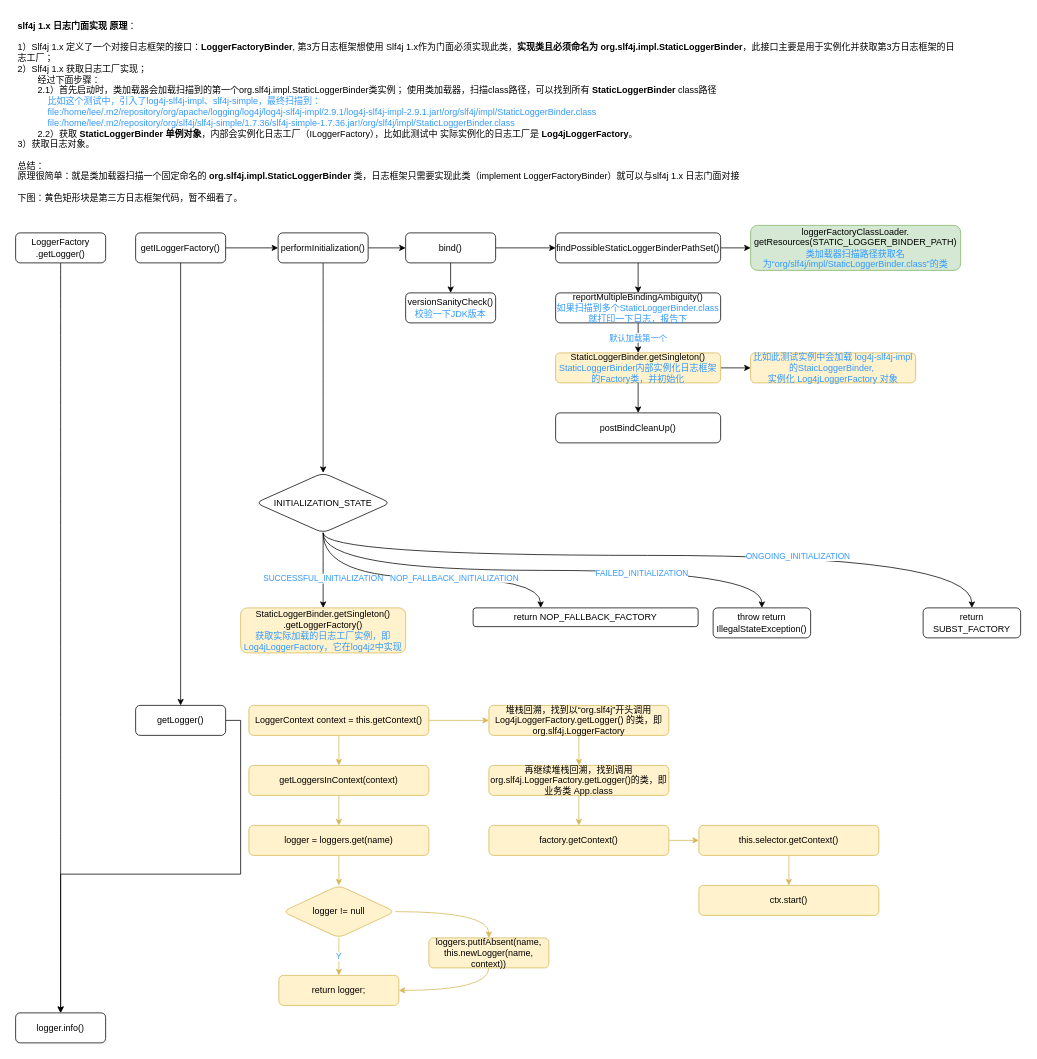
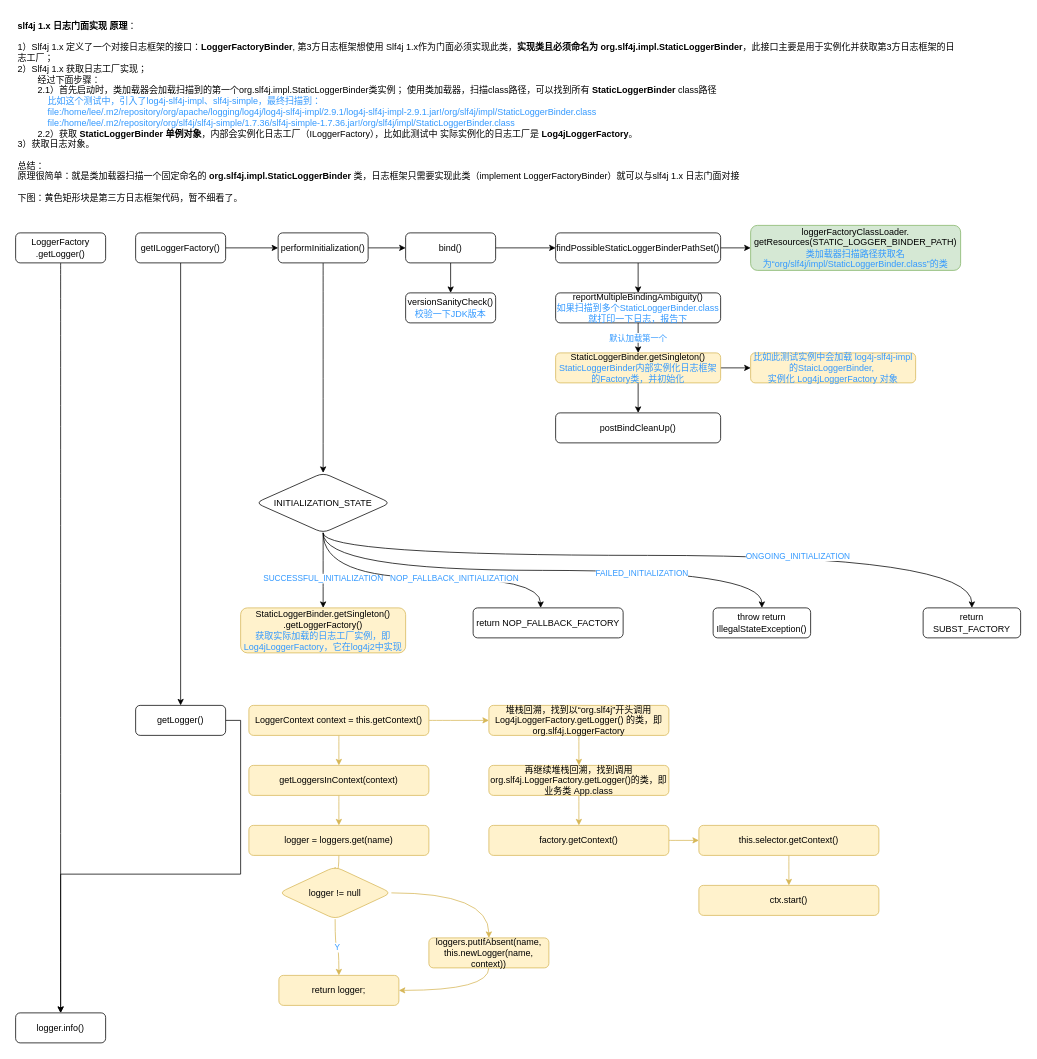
  <mxCell id="0" />
  <mxCell id="1" parent="0" />
  <mxCell id="2" value="" style="edgeStyle=orthogonalEdgeStyle;curved=1;orthogonalLoop=1;jettySize=auto;html=1;fontColor=#3399FF;" parent="1" source="3" target="49" edge="1"><mxGeometry relative="1" as="geometry" /></mxCell>
  <mxCell id="3" value="LoggerFactory&lt;br&gt;.getLogger()" style="rounded=1;whiteSpace=wrap;html=1;" parent="1" vertex="1"><mxGeometry x="20" y="310" width="120" height="40" as="geometry" /></mxCell>
  <mxCell id="4" value="" style="edgeStyle=orthogonalEdgeStyle;rounded=0;orthogonalLoop=1;jettySize=auto;html=1;" parent="1" source="6" target="9" edge="1"><mxGeometry relative="1" as="geometry" /></mxCell>
  <mxCell id="5" value="" style="edgeStyle=orthogonalEdgeStyle;rounded=0;orthogonalLoop=1;jettySize=auto;html=1;fontColor=#3399FF;" edge="1" parent="1" source="6" target="61"><mxGeometry relative="1" as="geometry" /></mxCell>
  <mxCell id="6" value="getILoggerFactory()" style="rounded=1;whiteSpace=wrap;html=1;" parent="1" vertex="1"><mxGeometry x="180" y="310" width="120" height="40" as="geometry" /></mxCell>
  <mxCell id="7" value="" style="edgeStyle=orthogonalEdgeStyle;rounded=0;orthogonalLoop=1;jettySize=auto;html=1;" parent="1" source="9" target="19" edge="1"><mxGeometry relative="1" as="geometry" /></mxCell>
  <mxCell id="8" style="edgeStyle=orthogonalEdgeStyle;orthogonalLoop=1;jettySize=auto;html=1;exitX=0.5;exitY=1;exitDx=0;exitDy=0;fontColor=#3399FF;curved=1;" parent="1" source="9" target="16" edge="1"><mxGeometry relative="1" as="geometry" /></mxCell>
  <mxCell id="9" value="performInitialization()" style="rounded=1;whiteSpace=wrap;html=1;" parent="1" vertex="1"><mxGeometry x="370" y="310" width="120" height="40" as="geometry" /></mxCell>
  <mxCell id="10" value="SUCCESSFUL_INITIALIZATION" style="edgeStyle=orthogonalEdgeStyle;curved=1;orthogonalLoop=1;jettySize=auto;html=1;exitX=0.5;exitY=1;exitDx=0;exitDy=0;entryX=0.5;entryY=0;entryDx=0;entryDy=0;fontColor=#3399FF;" parent="1" source="16" target="32" edge="1"><mxGeometry x="0.218" relative="1" as="geometry"><mxPoint as="offset" /></mxGeometry></mxCell>
  <mxCell id="11" value="NOP_FALLBACK_INITIALIZATION" style="edgeStyle=orthogonalEdgeStyle;curved=1;orthogonalLoop=1;jettySize=auto;html=1;exitX=0.5;exitY=1;exitDx=0;exitDy=0;fontColor=#3399FF;" parent="1" source="16" target="33" edge="1"><mxGeometry x="0.209" relative="1" as="geometry"><Array as="points"><mxPoint x="430" y="770" /><mxPoint x="720" y="770" /></Array><mxPoint x="-1" as="offset" /></mxGeometry></mxCell>
  <mxCell id="12" style="edgeStyle=orthogonalEdgeStyle;curved=1;orthogonalLoop=1;jettySize=auto;html=1;exitX=0.5;exitY=1;exitDx=0;exitDy=0;entryX=0.5;entryY=0;entryDx=0;entryDy=0;fontColor=#3399FF;" parent="1" source="16" target="34" edge="1"><mxGeometry relative="1" as="geometry"><Array as="points"><mxPoint x="430" y="760" /><mxPoint x="1015" y="760" /></Array></mxGeometry></mxCell>
  <mxCell id="13" value="FAILED_INITIALIZATION" style="edgeLabel;html=1;align=center;verticalAlign=middle;resizable=0;points=[];fontColor=#3399FF;" parent="12" vertex="1" connectable="0"><mxGeometry x="0.384" y="-3" relative="1" as="geometry"><mxPoint as="offset" /></mxGeometry></mxCell>
  <mxCell id="14" style="edgeStyle=orthogonalEdgeStyle;curved=1;orthogonalLoop=1;jettySize=auto;html=1;exitX=0.5;exitY=1;exitDx=0;exitDy=0;entryX=0.5;entryY=0;entryDx=0;entryDy=0;fontColor=#3399FF;" parent="1" source="16" target="35" edge="1"><mxGeometry relative="1" as="geometry"><Array as="points"><mxPoint x="430" y="740" /><mxPoint x="1295" y="740" /></Array></mxGeometry></mxCell>
  <mxCell id="15" value="ONGOING_INITIALIZATION" style="edgeLabel;html=1;align=center;verticalAlign=middle;resizable=0;points=[];fontColor=#3399FF;" parent="14" vertex="1" connectable="0"><mxGeometry x="0.371" relative="1" as="geometry"><mxPoint as="offset" /></mxGeometry></mxCell>
  <mxCell id="16" value="INITIALIZATION_STATE" style="rhombus;whiteSpace=wrap;html=1;rounded=1;" parent="1" vertex="1"><mxGeometry x="340" y="630" width="180" height="80" as="geometry" /></mxCell>
  <mxCell id="17" value="" style="edgeStyle=orthogonalEdgeStyle;rounded=0;orthogonalLoop=1;jettySize=auto;html=1;" parent="1" source="19" target="22" edge="1"><mxGeometry relative="1" as="geometry" /></mxCell>
  <mxCell id="18" value="" style="edgeStyle=orthogonalEdgeStyle;rounded=0;orthogonalLoop=1;jettySize=auto;html=1;fontColor=#3399FF;" parent="1" source="19" target="31" edge="1"><mxGeometry relative="1" as="geometry" /></mxCell>
  <mxCell id="19" value="bind()" style="rounded=1;whiteSpace=wrap;html=1;" parent="1" vertex="1"><mxGeometry x="540" y="310" width="120" height="40" as="geometry" /></mxCell>
  <mxCell id="20" value="" style="edgeStyle=orthogonalEdgeStyle;rounded=0;orthogonalLoop=1;jettySize=auto;html=1;" parent="1" source="22" target="23" edge="1"><mxGeometry relative="1" as="geometry" /></mxCell>
  <mxCell id="21" value="" style="edgeStyle=orthogonalEdgeStyle;rounded=0;orthogonalLoop=1;jettySize=auto;html=1;fontColor=#3399FF;" parent="1" source="22" target="25" edge="1"><mxGeometry relative="1" as="geometry" /></mxCell>
  <mxCell id="22" value="findPossibleStaticLoggerBinderPathSet()" style="rounded=1;whiteSpace=wrap;html=1;" parent="1" vertex="1"><mxGeometry x="740" y="310" width="220" height="40" as="geometry" /></mxCell>
  <mxCell id="23" value="loggerFactoryClassLoader.&lt;br&gt;getResources(STATIC_LOGGER_BINDER_PATH)&lt;br&gt;&lt;font color=&quot;#3399ff&quot;&gt;类加载器扫描路径获取名为“org/slf4j/impl/StaticLoggerBinder.class”的类&lt;/font&gt;" style="rounded=1;whiteSpace=wrap;html=1;fillColor=#d5e8d4;strokeColor=#82b366;" parent="1" vertex="1"><mxGeometry x="1000" y="300" width="280" height="60" as="geometry" /></mxCell>
  <mxCell id="24" value="默认加载第一个" style="edgeStyle=orthogonalEdgeStyle;rounded=0;orthogonalLoop=1;jettySize=auto;html=1;fontColor=#3399FF;" parent="1" source="25" target="28" edge="1"><mxGeometry relative="1" as="geometry" /></mxCell>
  <mxCell id="25" value="reportMultipleBindingAmbiguity()&lt;br&gt;&lt;font color=&quot;#3399ff&quot;&gt;如果扫描到多个StaticLoggerBinder.class就打印一下日志，报告下&lt;/font&gt;" style="rounded=1;whiteSpace=wrap;html=1;" parent="1" vertex="1"><mxGeometry x="740" y="390" width="220" height="40" as="geometry" /></mxCell>
  <mxCell id="26" value="" style="edgeStyle=orthogonalEdgeStyle;rounded=0;orthogonalLoop=1;jettySize=auto;html=1;fontColor=#3399FF;" parent="1" source="28" target="29" edge="1"><mxGeometry relative="1" as="geometry" /></mxCell>
  <mxCell id="27" value="" style="edgeStyle=orthogonalEdgeStyle;rounded=0;orthogonalLoop=1;jettySize=auto;html=1;fontColor=#3399FF;" parent="1" source="28" target="30" edge="1"><mxGeometry relative="1" as="geometry" /></mxCell>
  <mxCell id="28" value="StaticLoggerBinder.getSingleton()&lt;br&gt;&lt;font color=&quot;#3399ff&quot;&gt;StaticLoggerBinder内部实例化日志框架的Factory类，并初始化&lt;/font&gt;" style="rounded=1;whiteSpace=wrap;html=1;fillColor=#fff2cc;strokeColor=#d6b656;" parent="1" vertex="1"><mxGeometry x="740" y="470" width="220" height="40" as="geometry" /></mxCell>
  <mxCell id="29" value="&lt;font color=&quot;#3399ff&quot;&gt;比如此测试实例中会加载 log4j-slf4j-impl 的StaicLoggerBinder,&amp;nbsp;&lt;br&gt;实例化&amp;nbsp;Log4jLoggerFactory 对象&lt;/font&gt;" style="rounded=1;whiteSpace=wrap;html=1;fillColor=#fff2cc;strokeColor=#d6b656;" parent="1" vertex="1"><mxGeometry x="1000" y="470" width="220" height="40" as="geometry" /></mxCell>
  <mxCell id="30" value="postBindCleanUp()" style="rounded=1;whiteSpace=wrap;html=1;" parent="1" vertex="1"><mxGeometry x="740" y="550" width="220" height="40" as="geometry" /></mxCell>
  <mxCell id="31" value="versionSanityCheck()&lt;br&gt;&lt;font color=&quot;#3399ff&quot;&gt;校验一下JDK版本&lt;/font&gt;" style="rounded=1;whiteSpace=wrap;html=1;" parent="1" vertex="1"><mxGeometry x="540" y="390" width="120" height="40" as="geometry" /></mxCell>
  <mxCell id="32" value="StaticLoggerBinder.getSingleton()&lt;br&gt;.getLoggerFactory()&lt;br&gt;&lt;font color=&quot;#3399ff&quot;&gt;获取实际加载的日志工厂实例，即 Log4jLoggerFactory，它在log4j2中实现&lt;/font&gt;" style="rounded=1;whiteSpace=wrap;html=1;fillColor=#fff2cc;strokeColor=#d6b656;" parent="1" vertex="1"><mxGeometry x="320" y="810" width="220" height="60" as="geometry" /></mxCell>
- <mxCell id="33" value="return&amp;nbsp;NOP_FALLBACK_FACTORY" style="rounded=1;whiteSpace=wrap;html=1;" parent="1" vertex="1"><mxGeometry x="630" y="810" width="300" height="25" as="geometry" /></mxCell>
+ <mxCell id="33" value="return&amp;nbsp;NOP_FALLBACK_FACTORY" style="rounded=1;whiteSpace=wrap;html=1;" parent="1" vertex="1"><mxGeometry x="630" y="810" width="200" height="40" as="geometry" /></mxCell>
  <mxCell id="34" value="throw return IllegalStateException()" style="rounded=1;whiteSpace=wrap;html=1;" parent="1" vertex="1"><mxGeometry x="950" y="810" width="130" height="40" as="geometry" /></mxCell>
  <mxCell id="35" value="return SUBST_FACTORY" style="rounded=1;whiteSpace=wrap;html=1;" parent="1" vertex="1"><mxGeometry x="1230" y="810" width="130" height="40" as="geometry" /></mxCell>
  <mxCell id="36" value="" style="edgeStyle=orthogonalEdgeStyle;curved=1;orthogonalLoop=1;jettySize=auto;html=1;fontColor=#3399FF;fillColor=#fff2cc;strokeColor=#d6b656;" parent="1" source="38" target="40" edge="1"><mxGeometry relative="1" as="geometry" /></mxCell>
  <mxCell id="37" value="" style="edgeStyle=orthogonalEdgeStyle;curved=1;orthogonalLoop=1;jettySize=auto;html=1;fontColor=#3399FF;fillColor=#fff2cc;strokeColor=#d6b656;" parent="1" source="38" target="51" edge="1"><mxGeometry relative="1" as="geometry" /></mxCell>
  <mxCell id="38" value="LoggerContext context = this.getContext()" style="rounded=1;whiteSpace=wrap;html=1;fillColor=#fff2cc;strokeColor=#d6b656;" parent="1" vertex="1"><mxGeometry x="331" y="940" width="240" height="40" as="geometry" /></mxCell>
  <mxCell id="39" value="" style="edgeStyle=orthogonalEdgeStyle;curved=1;orthogonalLoop=1;jettySize=auto;html=1;fontColor=#3399FF;fillColor=#fff2cc;strokeColor=#d6b656;" parent="1" source="40" target="42" edge="1"><mxGeometry relative="1" as="geometry" /></mxCell>
  <mxCell id="40" value="getLoggersInContext(context)" style="rounded=1;whiteSpace=wrap;html=1;fillColor=#fff2cc;strokeColor=#d6b656;" parent="1" vertex="1"><mxGeometry x="331" y="1020" width="240" height="40" as="geometry" /></mxCell>
  <mxCell id="41" value="" style="edgeStyle=orthogonalEdgeStyle;curved=1;orthogonalLoop=1;jettySize=auto;html=1;fontColor=#3399FF;fillColor=#fff2cc;strokeColor=#d6b656;" parent="1" source="42" target="45" edge="1"><mxGeometry relative="1" as="geometry" /></mxCell>
  <mxCell id="42" value="logger = loggers.get(name)" style="rounded=1;whiteSpace=wrap;html=1;fillColor=#fff2cc;strokeColor=#d6b656;" parent="1" vertex="1"><mxGeometry x="331" y="1100" width="240" height="40" as="geometry" /></mxCell>
  <mxCell id="43" value="Y" style="edgeStyle=orthogonalEdgeStyle;curved=1;orthogonalLoop=1;jettySize=auto;html=1;fontColor=#3399FF;fillColor=#fff2cc;strokeColor=#d6b656;" parent="1" source="45" target="46" edge="1"><mxGeometry relative="1" as="geometry" /></mxCell>
  <mxCell id="44" style="edgeStyle=orthogonalEdgeStyle;curved=1;orthogonalLoop=1;jettySize=auto;html=1;exitX=1;exitY=0.5;exitDx=0;exitDy=0;entryX=0.5;entryY=0;entryDx=0;entryDy=0;fontColor=#3399FF;fillColor=#fff2cc;strokeColor=#d6b656;" parent="1" source="45" target="48" edge="1"><mxGeometry relative="1" as="geometry" /></mxCell>
- <mxCell id="45" value="logger != null" style="rhombus;whiteSpace=wrap;html=1;rounded=1;fillColor=#fff2cc;strokeColor=#d6b656;" parent="1" vertex="1"><mxGeometry x="376" y="1180" width="150" height="70" as="geometry" /></mxCell>
+ <mxCell id="45" value="logger != null" style="rhombus;whiteSpace=wrap;html=1;rounded=1;fillColor=#fff2cc;strokeColor=#d6b656;" parent="1" vertex="1"><mxGeometry x="371" y="1155" width="150" height="70" as="geometry" /></mxCell>
  <mxCell id="46" value="return logger;" style="whiteSpace=wrap;html=1;rounded=1;fillColor=#fff2cc;strokeColor=#d6b656;" parent="1" vertex="1"><mxGeometry x="371" y="1300" width="160" height="40" as="geometry" /></mxCell>
  <mxCell id="47" style="edgeStyle=orthogonalEdgeStyle;curved=1;orthogonalLoop=1;jettySize=auto;html=1;exitX=0.5;exitY=1;exitDx=0;exitDy=0;entryX=1;entryY=0.5;entryDx=0;entryDy=0;fontColor=#3399FF;fillColor=#fff2cc;strokeColor=#d6b656;" parent="1" source="48" target="46" edge="1"><mxGeometry relative="1" as="geometry" /></mxCell>
  <mxCell id="48" value="loggers.putIfAbsent(name, this.newLogger(name, context))" style="whiteSpace=wrap;html=1;rounded=1;fillColor=#fff2cc;strokeColor=#d6b656;" parent="1" vertex="1"><mxGeometry x="571" y="1250" width="160" height="40" as="geometry" /></mxCell>
  <mxCell id="49" value="logger.info()" style="rounded=1;whiteSpace=wrap;html=1;" parent="1" vertex="1"><mxGeometry x="20" y="1350" width="120" height="40" as="geometry" /></mxCell>
  <mxCell id="50" value="" style="edgeStyle=orthogonalEdgeStyle;curved=1;orthogonalLoop=1;jettySize=auto;html=1;fontColor=#3399FF;fillColor=#fff2cc;strokeColor=#d6b656;" parent="1" source="51" target="53" edge="1"><mxGeometry relative="1" as="geometry" /></mxCell>
  <mxCell id="51" value="堆栈回溯，找到以“org.slf4j”开头调用Log4jLoggerFactory.getLogger() 的类，即org.slf4j.LoggerFactory" style="rounded=1;whiteSpace=wrap;html=1;fillColor=#fff2cc;strokeColor=#d6b656;" parent="1" vertex="1"><mxGeometry x="651" y="940" width="240" height="40" as="geometry" /></mxCell>
  <mxCell id="52" value="" style="edgeStyle=orthogonalEdgeStyle;curved=1;orthogonalLoop=1;jettySize=auto;html=1;fontColor=#3399FF;fillColor=#fff2cc;strokeColor=#d6b656;" parent="1" source="53" target="55" edge="1"><mxGeometry relative="1" as="geometry" /></mxCell>
  <mxCell id="53" value="再继续堆栈回溯，找到调用org.slf4j.LoggerFactory.getLogger()的类，即业务类 App.class" style="rounded=1;whiteSpace=wrap;html=1;fillColor=#fff2cc;strokeColor=#d6b656;" parent="1" vertex="1"><mxGeometry x="651" y="1020" width="240" height="40" as="geometry" /></mxCell>
  <mxCell id="54" value="" style="edgeStyle=orthogonalEdgeStyle;curved=1;orthogonalLoop=1;jettySize=auto;html=1;fontColor=#3399FF;fillColor=#fff2cc;strokeColor=#d6b656;" parent="1" source="55" target="57" edge="1"><mxGeometry relative="1" as="geometry" /></mxCell>
  <mxCell id="55" value="factory.getContext()" style="rounded=1;whiteSpace=wrap;html=1;fillColor=#fff2cc;strokeColor=#d6b656;" parent="1" vertex="1"><mxGeometry x="651" y="1100" width="240" height="40" as="geometry" /></mxCell>
  <mxCell id="56" value="" style="edgeStyle=orthogonalEdgeStyle;curved=1;orthogonalLoop=1;jettySize=auto;html=1;fontColor=#3399FF;fillColor=#fff2cc;strokeColor=#d6b656;" parent="1" source="57" target="58" edge="1"><mxGeometry relative="1" as="geometry" /></mxCell>
  <mxCell id="57" value="this.selector.getContext()" style="rounded=1;whiteSpace=wrap;html=1;fillColor=#fff2cc;strokeColor=#d6b656;" parent="1" vertex="1"><mxGeometry x="931" y="1100" width="240" height="40" as="geometry" /></mxCell>
  <mxCell id="58" value="ctx.start()" style="rounded=1;whiteSpace=wrap;html=1;fillColor=#fff2cc;strokeColor=#d6b656;" parent="1" vertex="1"><mxGeometry x="931" y="1180" width="240" height="40" as="geometry" /></mxCell>
  <mxCell id="59" value="&lt;b&gt;slf4j 1.x 日志门面实现 原理&lt;/b&gt;：&lt;br&gt;&lt;br&gt;&lt;span style=&quot;text-align: center&quot;&gt;1）Slf4j 1.x 定义了一个对接日志框架的接口：&lt;/span&gt;&lt;span style=&quot;text-align: center&quot;&gt;&lt;b&gt;LoggerFactoryBinder&lt;/b&gt;&lt;/span&gt;&lt;span style=&quot;text-align: center&quot;&gt;, 第3方日志框架想使用 Slf4j 1.x作为门面必须实现此类，&lt;b&gt;实现类且必须命名为 org.slf4j.impl.StaticLoggerBinder&lt;/b&gt;，此接口主要是用于实例化并获取第3方日志框架的日志工厂；&lt;br&gt;2）&lt;/span&gt;&lt;span style=&quot;text-align: center&quot;&gt;Slf4j 1.x 获取日志工厂实现&lt;/span&gt;&lt;span style=&quot;text-align: center&quot;&gt;；&lt;br&gt;&lt;span&gt;&#09;&lt;/span&gt;&lt;span&gt;&#09;&lt;/span&gt;&lt;span style=&quot;white-space: pre&quot;&gt;&#09;&lt;/span&gt;经过下面步骤：&lt;br&gt;&lt;span&gt;&lt;/span&gt;&lt;span&gt;&#09;&lt;/span&gt;&lt;span style=&quot;white-space: pre&quot;&gt;&#09;&lt;/span&gt;2.1）首先启动时，类加载器会加载扫描到的第一个org.slf4j.impl.StaticLoggerBinder类实例； 使用类加载器，扫描class路径，可以找到所有&amp;nbsp;&lt;/span&gt;&lt;b style=&quot;text-align: center&quot;&gt;StaticLoggerBinder &lt;/b&gt;&lt;span style=&quot;text-align: center&quot;&gt;class路径&lt;br&gt;&lt;span&gt;&#09;&lt;/span&gt;&lt;span&gt;&#09;&lt;/span&gt;&lt;span&gt;&#09;&lt;/span&gt;&lt;span&gt;&#09;&lt;/span&gt;&lt;/span&gt;&lt;blockquote style=&quot;margin: 0 0 0 40px ; border: none ; padding: 0px&quot;&gt;&lt;span style=&quot;text-align: center&quot;&gt;&lt;font color=&quot;#3399ff&quot;&gt;比如这个测试中，引入了log4j-slf4j-impl、slf4j-simple，最终扫描到：&lt;br&gt;&lt;/font&gt;&lt;/span&gt;&lt;font color=&quot;#3399ff&quot;&gt;&lt;span style=&quot;text-align: center&quot;&gt;file:/home/lee/.m2/repository/org/apache/logging/log4j/log4j-slf4j-impl/2.9.1/log4j-slf4j-impl-2.9.1.jar!/org/slf4j/impl/StaticLoggerBinder.class&lt;br&gt;&lt;/span&gt;&lt;/font&gt;&lt;font color=&quot;#3399ff&quot;&gt;&lt;span style=&quot;text-align: center&quot;&gt;file:/home/lee/.m2/repository/org/slf4j/slf4j-simple/1.7.36/slf4j-simple-1.7.36.jar!/org/slf4j/impl/StaticLoggerBinder.class&lt;br&gt;&lt;/span&gt;&lt;/font&gt;&lt;/blockquote&gt;&lt;span style=&quot;text-align: center&quot;&gt;&lt;span&gt;&#09;&lt;/span&gt;&amp;nbsp; &amp;nbsp; &amp;nbsp;&lt;span&gt;&#09;&lt;span style=&quot;white-space: pre&quot;&gt;&#09;&lt;/span&gt;&lt;/span&gt;2.2）获取&amp;nbsp;&lt;/span&gt;&lt;b style=&quot;text-align: center&quot;&gt;StaticLoggerBinder 单例对象&lt;/b&gt;&lt;span style=&quot;text-align: center&quot;&gt;，内部会实例化日志工厂（ILoggerFactory），比如此测试中 实际实例化的日志工厂是&amp;nbsp;&lt;/span&gt;&lt;span style=&quot;text-align: center&quot;&gt;&lt;b&gt;Log4jLoggerFactory&lt;/b&gt;。&lt;br&gt;3）获取日志对象。&lt;br&gt;&lt;br&gt;总结：&lt;br&gt;原理很简单：就是类加载器扫描一个固定命名的&amp;nbsp;&lt;/span&gt;&lt;b style=&quot;text-align: center&quot;&gt;org.slf4j.impl.StaticLoggerBinder &lt;/b&gt;&lt;span style=&quot;text-align: center&quot;&gt;类，日志框架只需要实现此类（implement LoggerFactoryBinder）就可以与slf4j 1.x 日志门面对接&lt;br&gt;&lt;/span&gt;&lt;span style=&quot;text-align: center&quot;&gt;&lt;br&gt;下图：黄色矩形块是第三方日志框架代码，暂不细看了。&lt;br&gt;&lt;br&gt;&lt;/span&gt;" style="text;html=1;strokeColor=none;fillColor=none;align=left;verticalAlign=top;whiteSpace=wrap;rounded=0;" vertex="1" parent="1"><mxGeometry x="21" y="20" width="1260" height="260" as="geometry" /></mxCell>
  <mxCell id="60" style="edgeStyle=orthogonalEdgeStyle;rounded=0;orthogonalLoop=1;jettySize=auto;html=1;exitX=1;exitY=0.5;exitDx=0;exitDy=0;fontColor=#3399FF;" edge="1" parent="1" source="61" target="49"><mxGeometry relative="1" as="geometry" /></mxCell>
  <mxCell id="61" value="getLogger()" style="rounded=1;whiteSpace=wrap;html=1;" vertex="1" parent="1"><mxGeometry x="180" y="940" width="120" height="40" as="geometry" /></mxCell>
